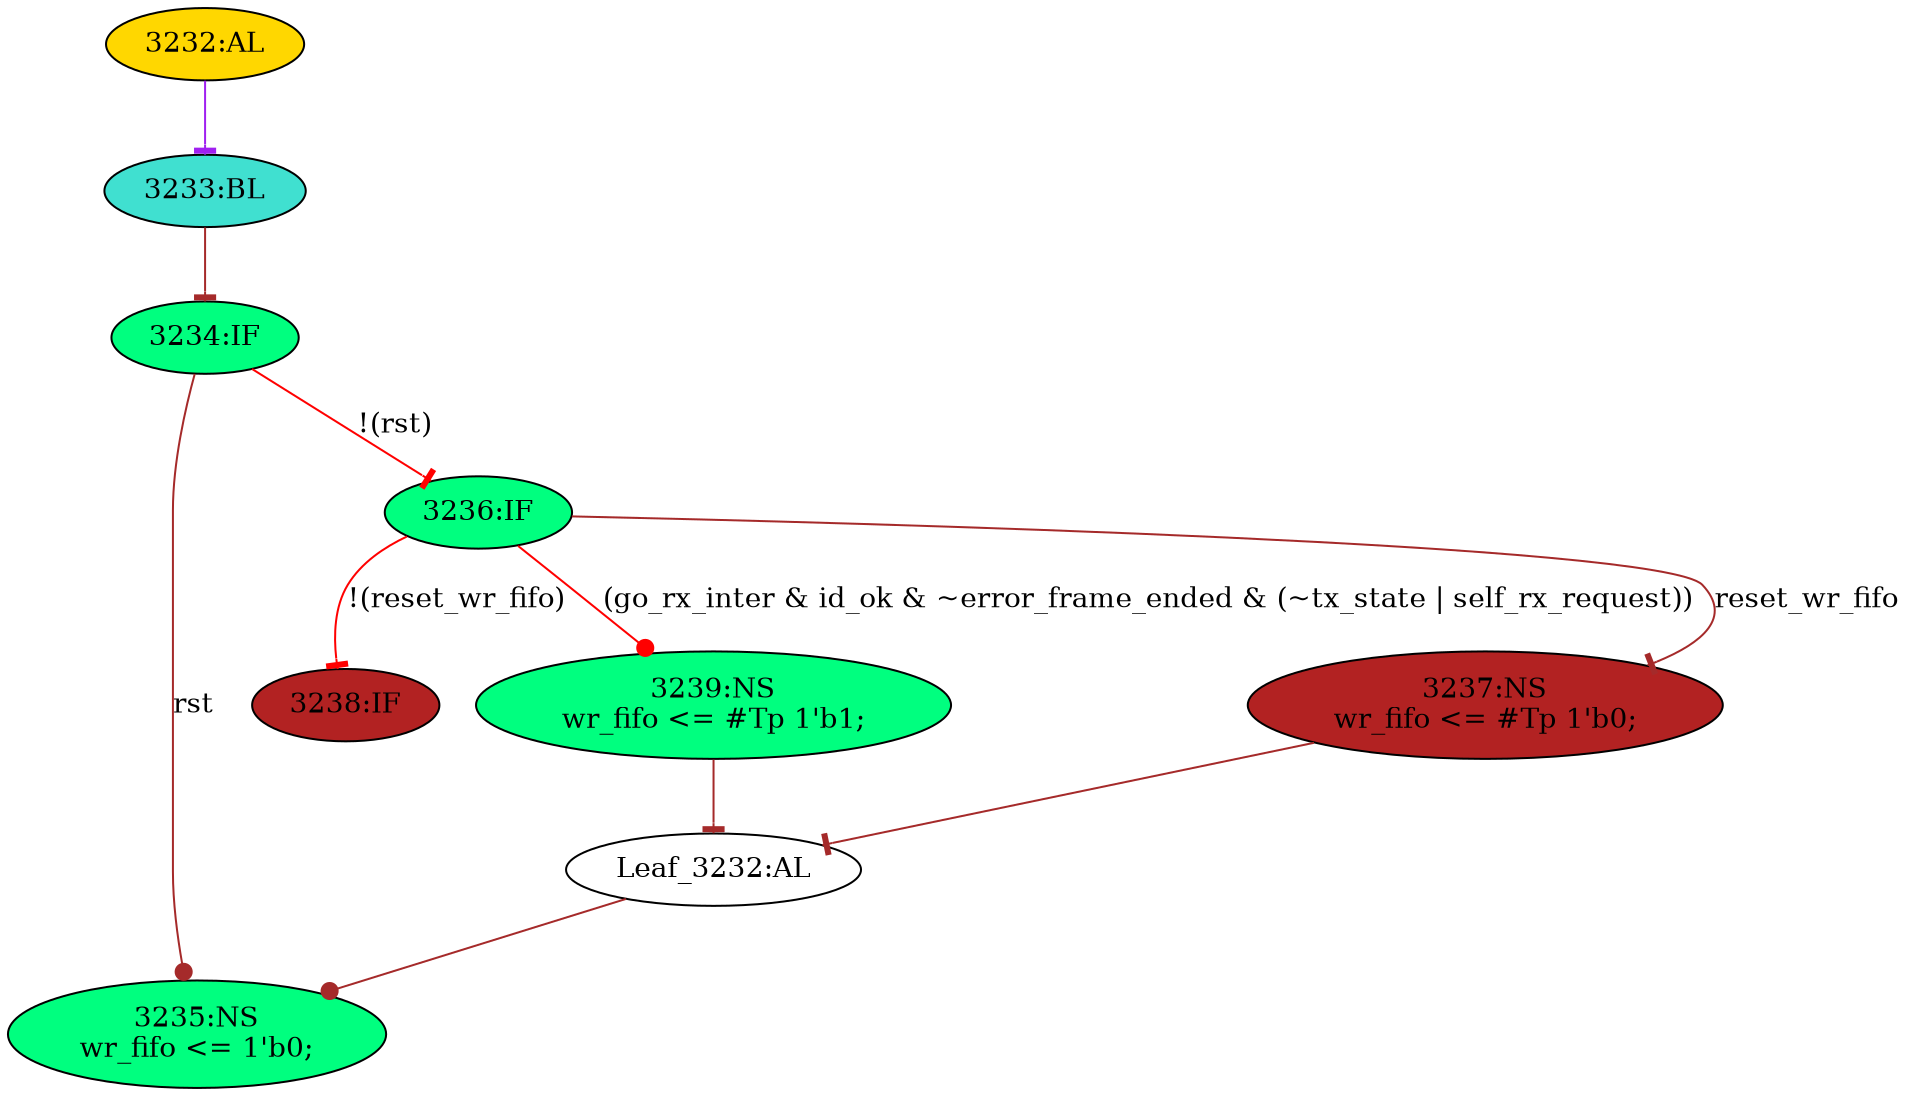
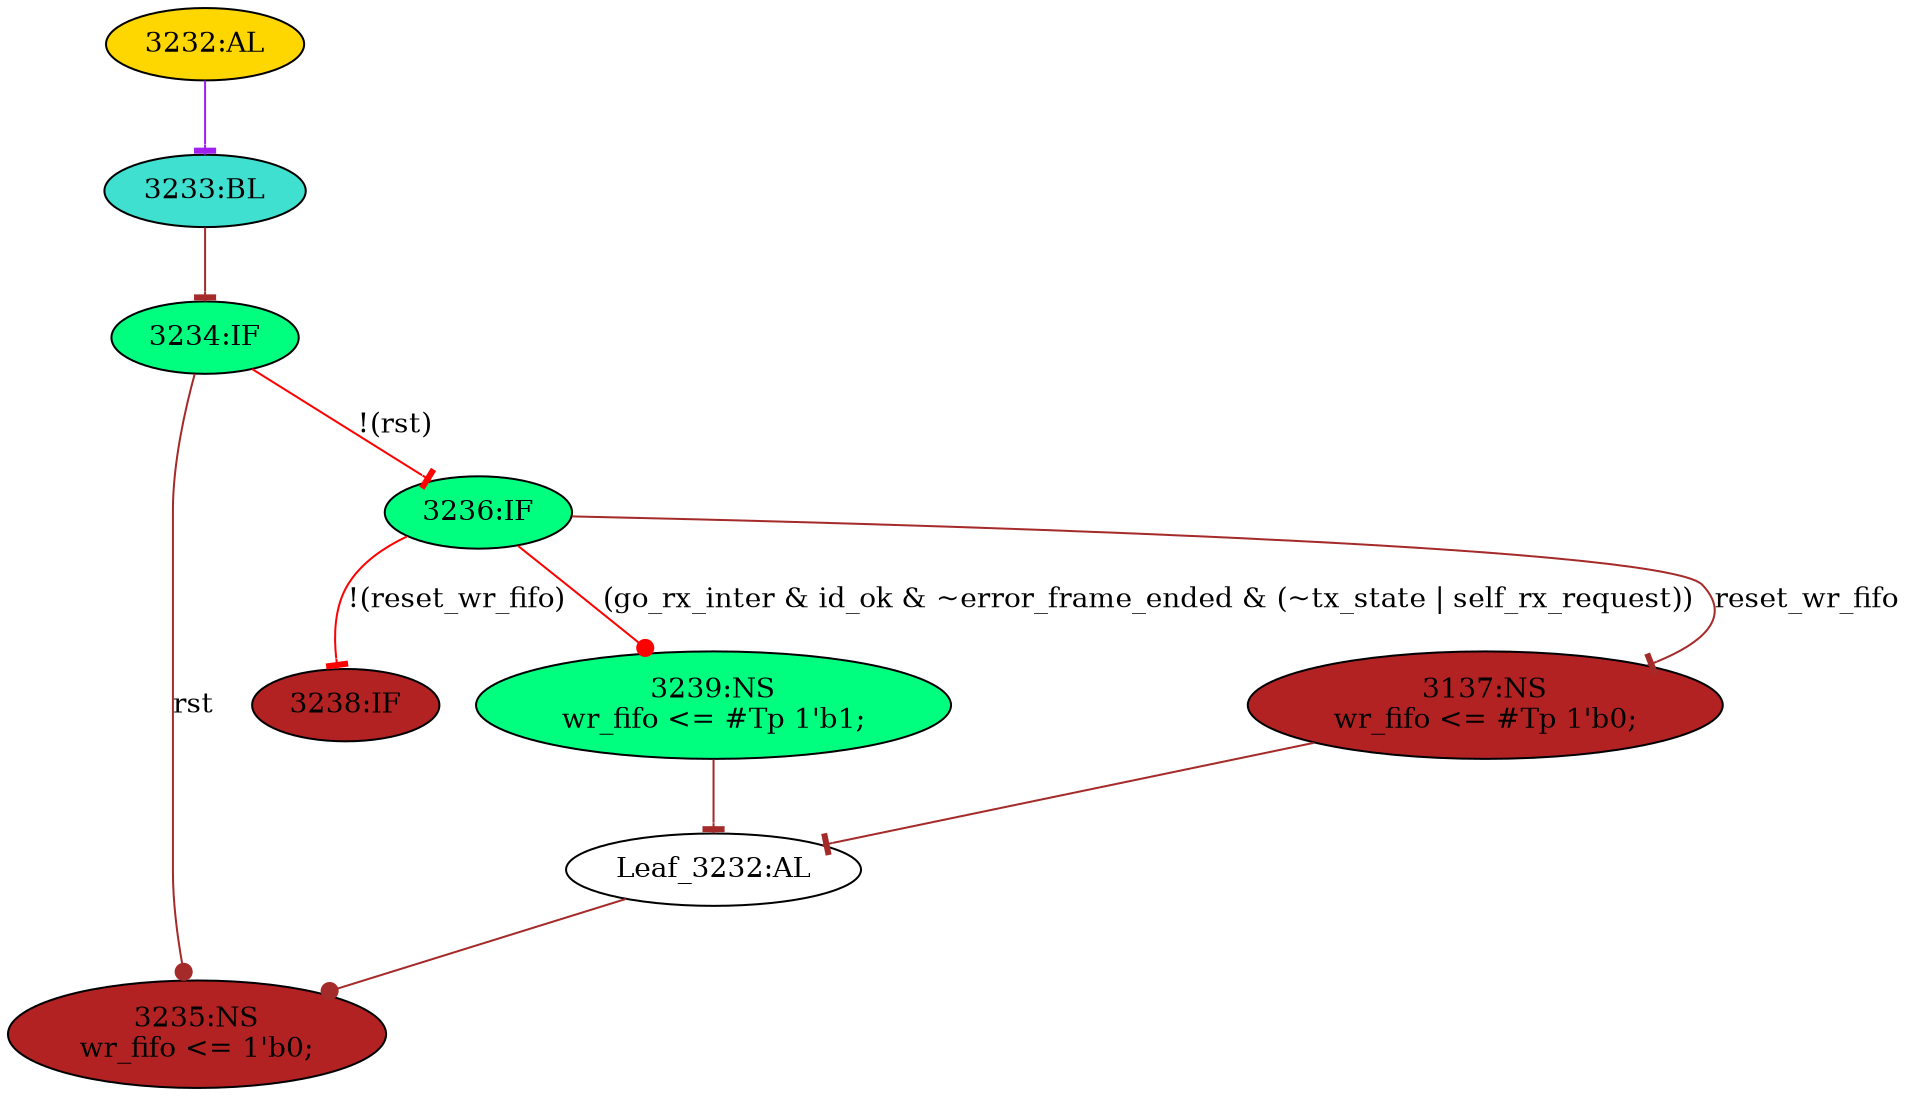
  strict digraph {
    node [fillcolor=springgreen statements="[]" style=filled typ=IfStatement]
    edge [arrowhead=tee color=brown cond="[]" lineno=None]
    n1 [ast="<pyverilog.vparser.ast.Always object at 0x7f44f694b790>" clk_sens=True fillcolor=gold label="3232:AL" sens="['clk', 'rst']" typ=Always use_var="['self_rx_request', 'go_rx_inter', 'reset_wr_fifo', 'error_frame_ended', 'id_ok', 'tx_state', 'rst']"]
    n2 [ast="<pyverilog.vparser.ast.Block object at 0x7f44f694b910>" fillcolor=turquoise label="3233:BL" typ=Block]
    n3 [ast="<pyverilog.vparser.ast.IfStatement object at 0x7f44f694b950>" label="3234:IF"]
-   n4 [ast="<pyverilog.vparser.ast.NonblockingSubstitution object at 0x7f44f6b190d0>" label="3235:NS\nwr_fifo <= 1'b0;" statements="[<pyverilog.vparser.ast.NonblockingSubstitution object at 0x7f44f6b190d0>]" typ=NonblockingSubstitution]
+   n4 [ast="<pyverilog.vparser.ast.NonblockingSubstitution object at 0x7f44f6b190d0>" fillcolor=firebrick label="3235:NS\nwr_fifo <= 1'b0;" statements="[<pyverilog.vparser.ast.NonblockingSubstitution object at 0x7f44f6b190d0>]" typ=NonblockingSubstitution]
    n5 [ast="<pyverilog.vparser.ast.IfStatement object at 0x7f44f694b990>" label="3236:IF"]
    n6 [def_var="['wr_fifo']" label="Leaf_3232:AL" fillcolor="" statements="" style="" typ=""]
    n7 [ast="<pyverilog.vparser.ast.IfStatement object at 0x7f44f694b9d0>" fillcolor=firebrick label="3238:IF"]
    n8 [ast="<pyverilog.vparser.ast.NonblockingSubstitution object at 0x7f44f694ba10>" label="3239:NS\nwr_fifo <= #Tp 1'b1;" statements="[<pyverilog.vparser.ast.NonblockingSubstitution object at 0x7f44f694ba10>]" typ=NonblockingSubstitution]
-   n9 [ast="<pyverilog.vparser.ast.NonblockingSubstitution object at 0x7f44f694be90>" fillcolor=firebrick label="3237:NS\nwr_fifo <= #Tp 1'b0;" statements="[<pyverilog.vparser.ast.NonblockingSubstitution object at 0x7f44f694be90>]" typ=NonblockingSubstitution]
+   n9 [ast="<pyverilog.vparser.ast.NonblockingSubstitution object at 0x7f44f694be90>" fillcolor=firebrick label="3137:NS\nwr_fifo <= #Tp 1'b0;" statements="[<pyverilog.vparser.ast.NonblockingSubstitution object at 0x7f44f694be90>]" typ=NonblockingSubstitution]
    n1 -> n2 [color=purple]
    n2 -> n3
    n3 -> n4 [arrowhead=dot cond="['rst']" label=rst lineno=3234]
    n3 -> n5 [color=red cond="['rst']" label="!(rst)" lineno=3234]
    n5 -> n7 [color=red cond="['reset_wr_fifo']" label="!(reset_wr_fifo)" lineno=3236]
    n5 -> n8 [arrowhead=dot color=red cond="['go_rx_inter', 'id_ok', 'error_frame_ended', 'tx_state', 'self_rx_request']" label="(go_rx_inter & id_ok & ~error_frame_ended & (~tx_state | self_rx_request))" lineno=3238]
    n5 -> n9 [cond="['reset_wr_fifo']" label=reset_wr_fifo lineno=3236]
    n6 -> n4 [arrowhead=dot]
    n8 -> n6
    n9 -> n6
  }
